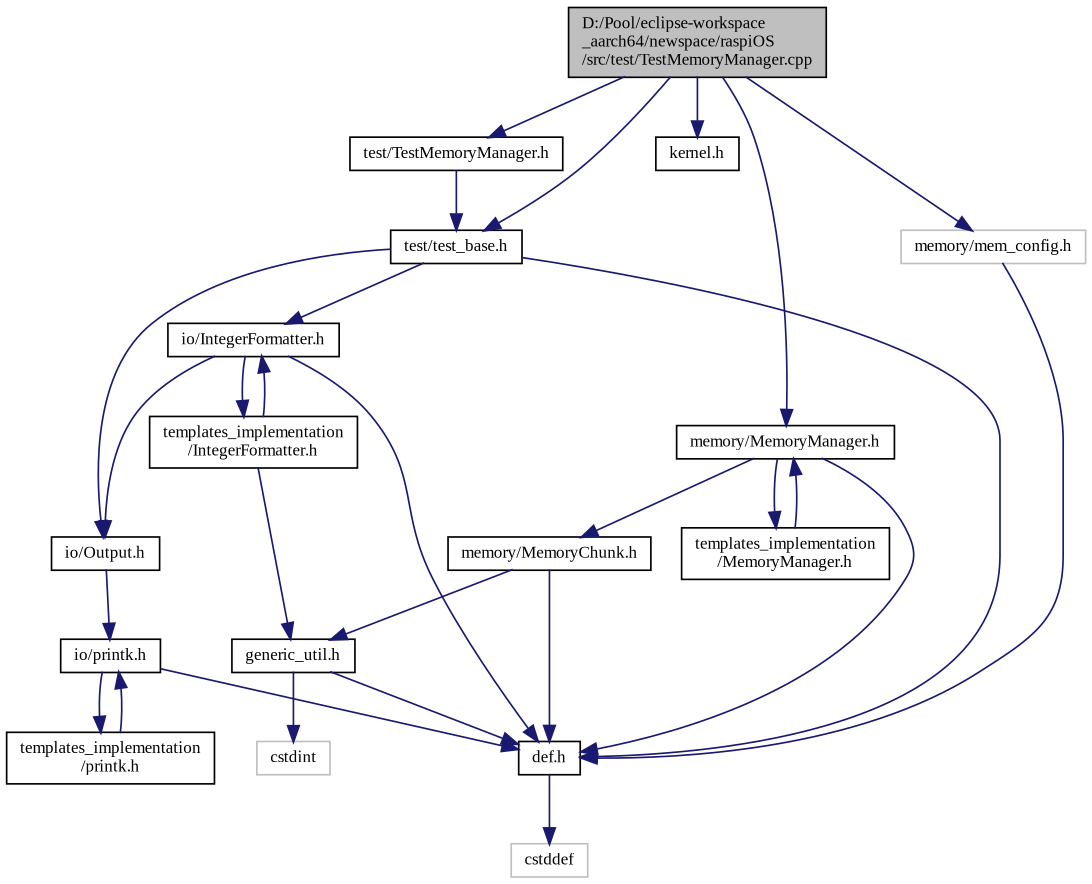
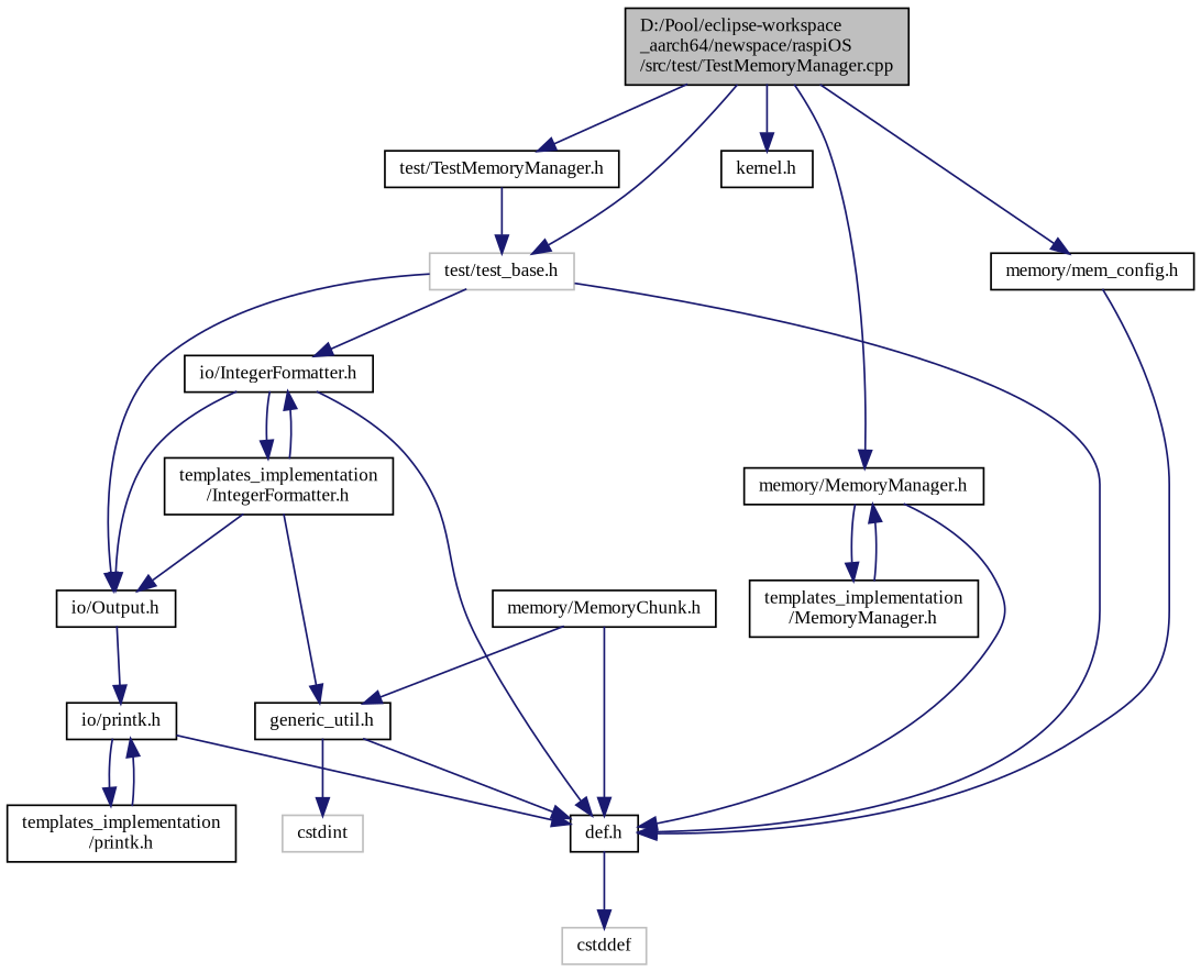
  digraph {
    fontname="Liberation Serif"
    node [color=black fillcolor=white fontname="Liberation Serif" fontsize=10 shape=record style=filled]
    edge [color=midnightblue fontname="Liberation Serif" fontsize=10 labelfontname=Helvetica labelfontsize=10 style=solid]
    n1 [fillcolor=grey75 fontcolor=black height=0.2 label="D:/Pool/eclipse-workspace\l_aarch64/newspace/raspiOS\l/src/test/TestMemoryManager.cpp" width=0.4]
    n2 [height=0.2 label="memory/MemoryManager.h" width=0.4]
-   n3 [color=grey75 height=0.2 label="memory/mem_config.h" width=0.4]
+   n3 [height=0.2 label="memory/mem_config.h" width=0.4]
    n4 [height=0.2 label="kernel.h" width=0.4]
-   n5 [height=0.2 label="test/test_base.h" width=0.4]
+   n5 [color=grey75 height=0.2 label="test/test_base.h" width=0.4]
    n6 [height=0.2 label="test/TestMemoryManager.h" width=0.4]
    n7 [height=0.2 label="def.h" width=0.4]
    n8 [height=0.2 label="memory/MemoryChunk.h" width=0.4]
    n9 [height=0.2 label="templates_implementation\l/MemoryManager.h" width=0.4]
    n10 [height=0.2 label="io/Output.h" width=0.4]
    n11 [height=0.2 label="io/IntegerFormatter.h" width=0.4]
    n12 [color=grey75 height=0.2 label=cstddef width=0.4]
    n13 [height=0.2 label="generic_util.h" width=0.4]
    n14 [color=grey75 height=0.2 label=cstdint width=0.4]
    n15 [height=0.2 label="io/printk.h" width=0.4]
    n16 [height=0.2 label="templates_implementation\l/IntegerFormatter.h" width=0.4]
    n17 [height=0.2 label="templates_implementation\l/printk.h" width=0.4]
    n1 -> n2
    n1 -> n3
    n1 -> n4
    n1 -> n5
    n1 -> n6
    n2 -> n7
-   n2 -> n8
    n2 -> n9
    n3 -> n7
    n5 -> n7
    n5 -> n10
    n5 -> n11
    n6 -> n5
    n7 -> n12
    n8 -> n7
    n8 -> n13
    n9 -> n2
    n10 -> n15
    n11 -> n7
    n11 -> n10
    n11 -> n16
    n13 -> n7
    n13 -> n14
    n15 -> n7
    n15 -> n17
+   n16 -> n10
    n16 -> n11
    n16 -> n13
    n17 -> n15
  }
